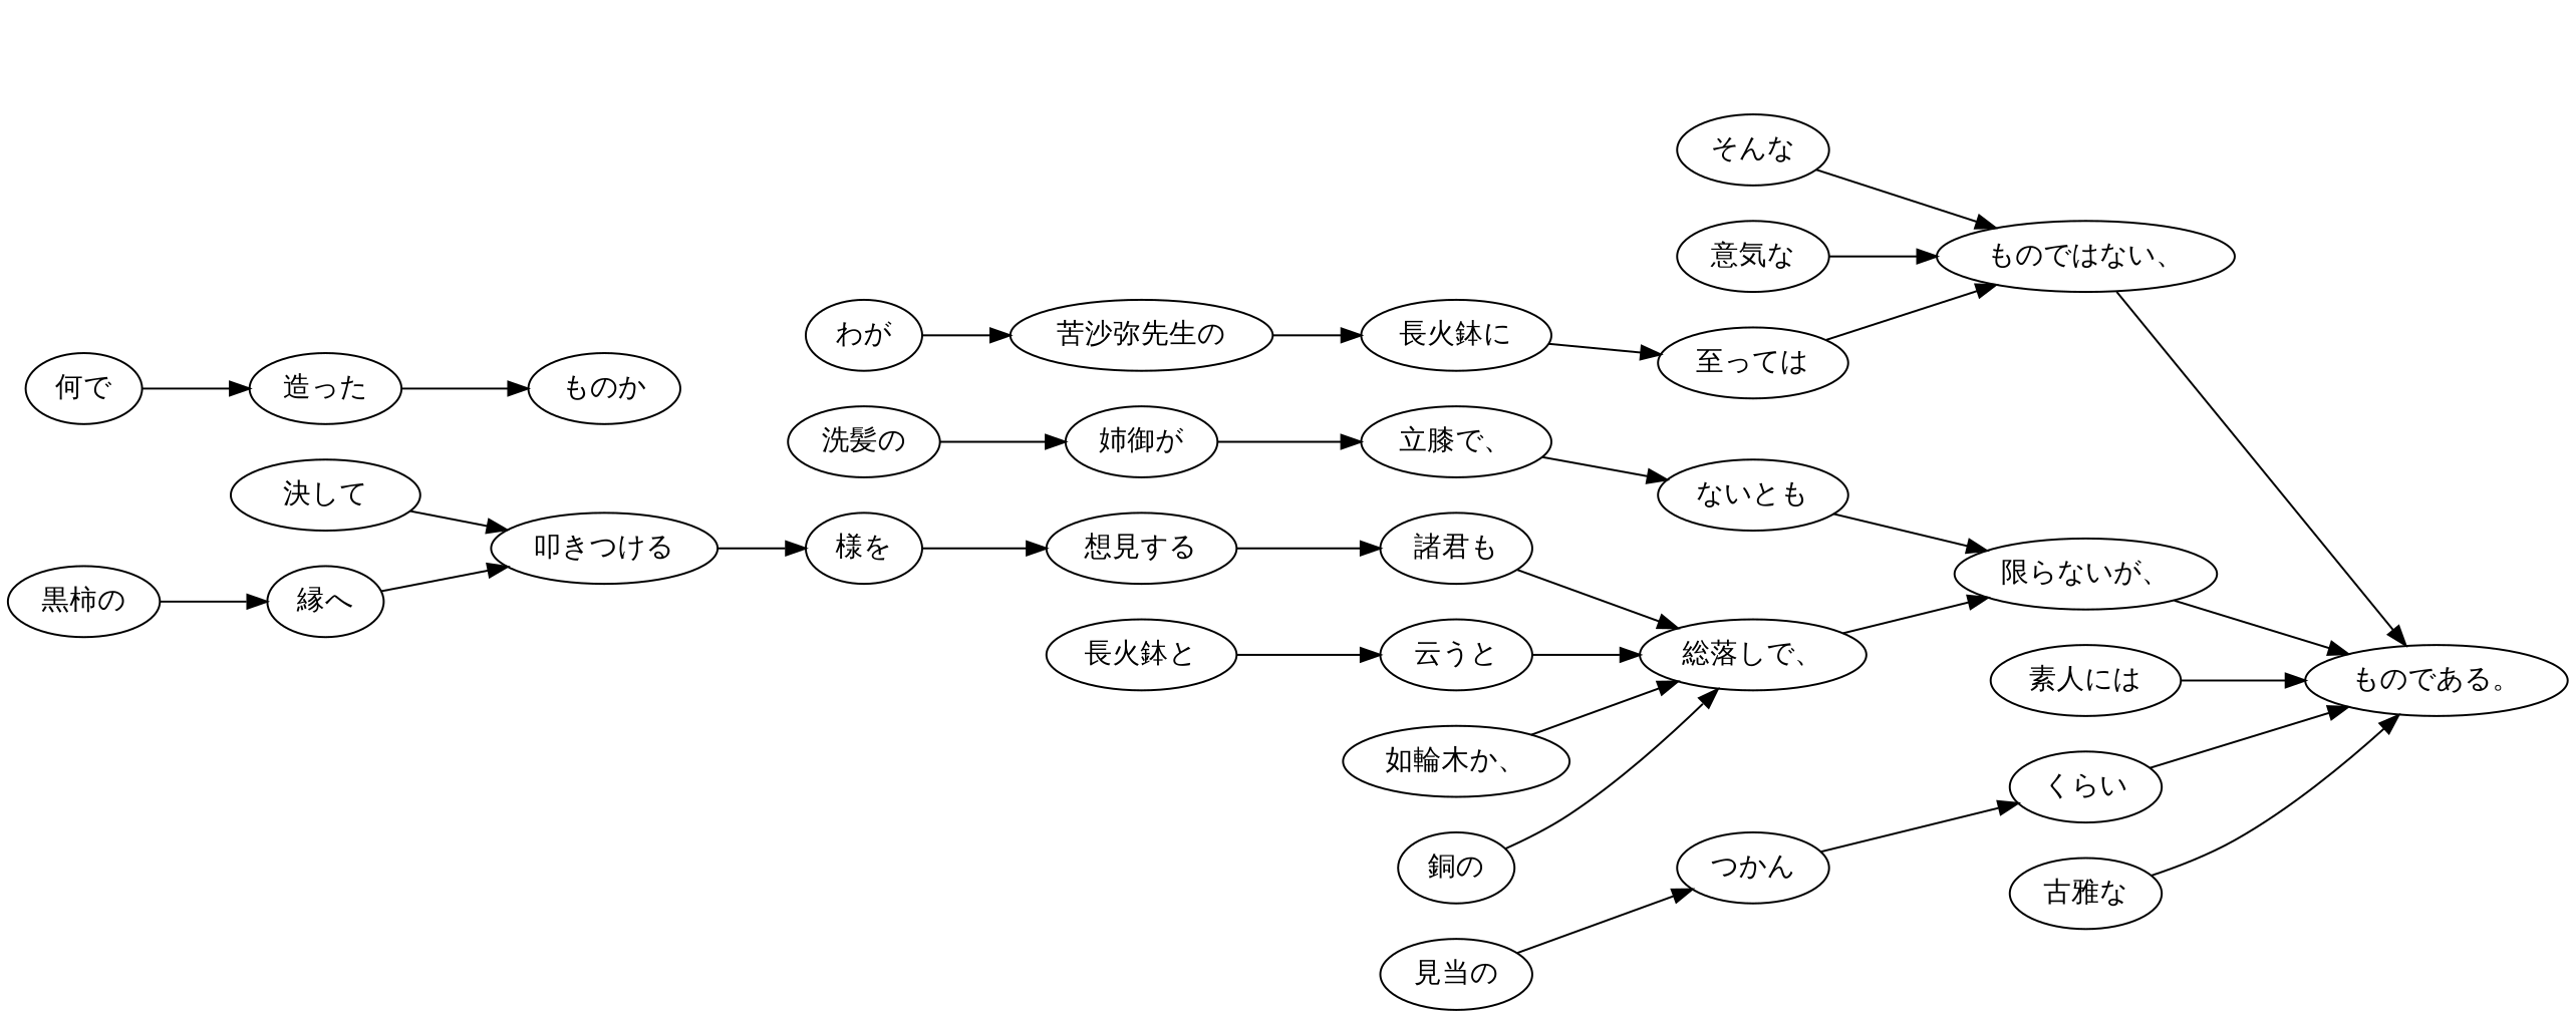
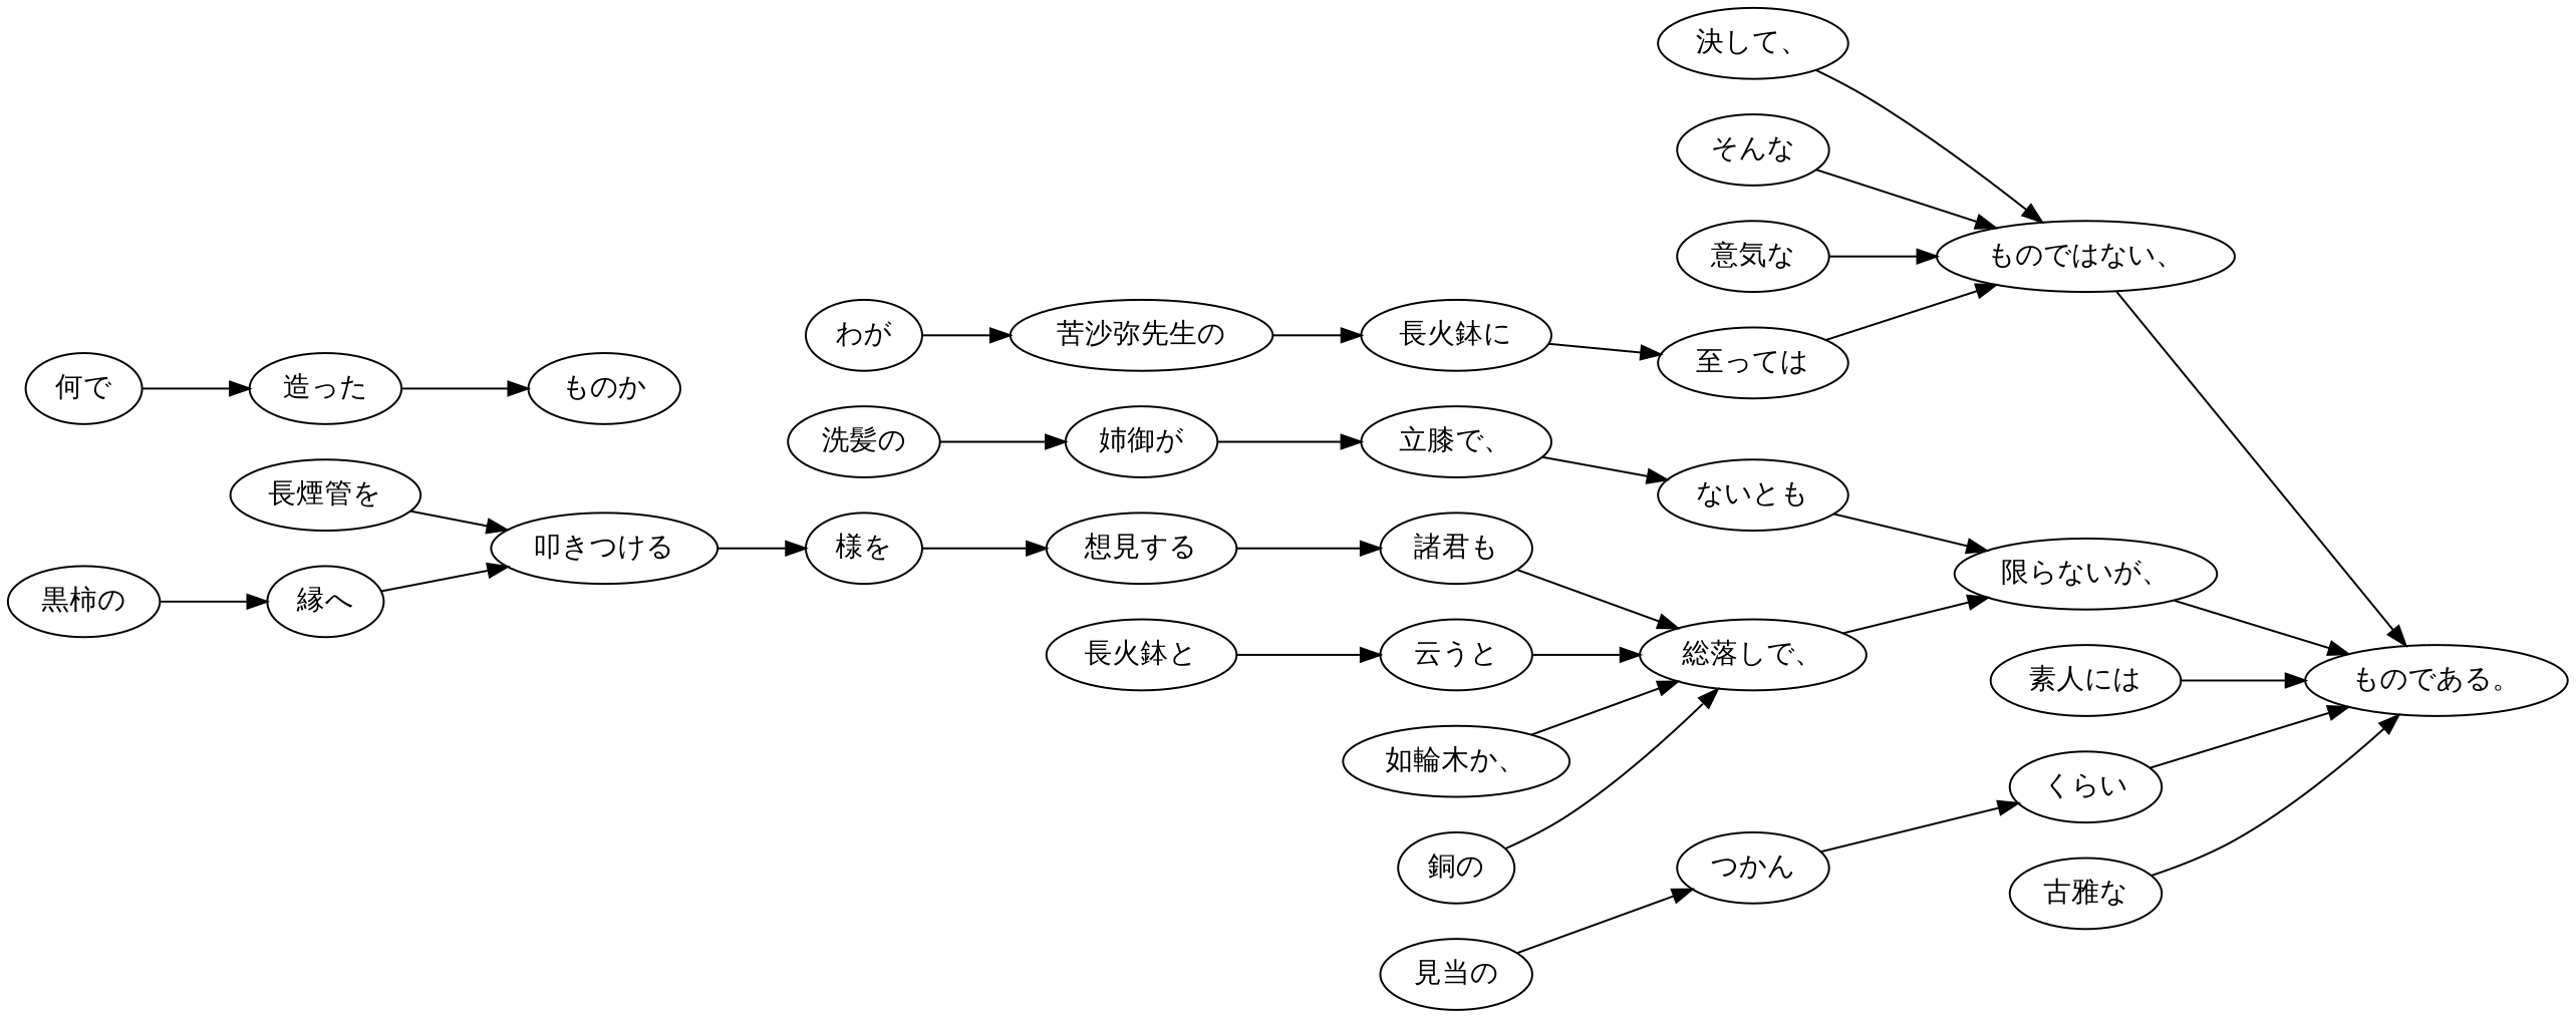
  digraph {
    fontname="DejaVu Serif"
    rankdir=LR
    node [fontname="DejaVu Serif"]
    edge [fontname="DejaVu Serif"]
    n1 [label="長火鉢と"]
    n2 [label="云うと"]
    n3 [label="総落しで、"]
    n4 [label="限らないが、"]
    n5 [label="如輪木か、"]
    n6 [label="銅の"]
    n7 [label="ものである。"]
    n8 [label="洗髪の"]
    n9 [label="姉御が"]
    n10 [label="立膝で、"]
    n11 [label="ないとも"]
-   n12 [label="決して"]
+   n12 [label="長煙管を"]
    n13 [label="叩きつける"]
    n14 [label="様を"]
    n15 [label="黒柿の"]
    n16 [label="縁へ"]
    n17 [label="想見する"]
    n18 [label="諸君も"]
    n19 [label="わが"]
    n20 [label="苦沙弥先生の"]
    n21 [label="長火鉢に"]
    n22 [label="至っては"]
    n23 [label="ものではない、"]
+   n24 [label="決して、"]
    n25 [label="そんな"]
    n26 [label="意気な"]
    n27 [label="何で"]
    n28 [label="造った"]
    n29 [label="ものか"]
    n30 [label="素人には"]
    n31 [label="見当の"]
    n32 [label="つかん"]
    n33 [label="くらい"]
    n34 [label="古雅な"]
    n1 -> n2
    n2 -> n3
    n3 -> n4
    n4 -> n7
    n5 -> n3
    n6 -> n3
    n8 -> n9
    n9 -> n10
    n10 -> n11
    n11 -> n4
    n12 -> n13
    n13 -> n14
    n14 -> n17
    n15 -> n16
    n16 -> n13
    n17 -> n18
    n18 -> n3
    n19 -> n20
    n20 -> n21
    n21 -> n22
    n22 -> n23
    n23 -> n7
+   n24 -> n23
    n25 -> n23
    n26 -> n23
    n27 -> n28
    n28 -> n29
    n30 -> n7
    n31 -> n32
    n32 -> n33
    n33 -> n7
    n34 -> n7
  }
